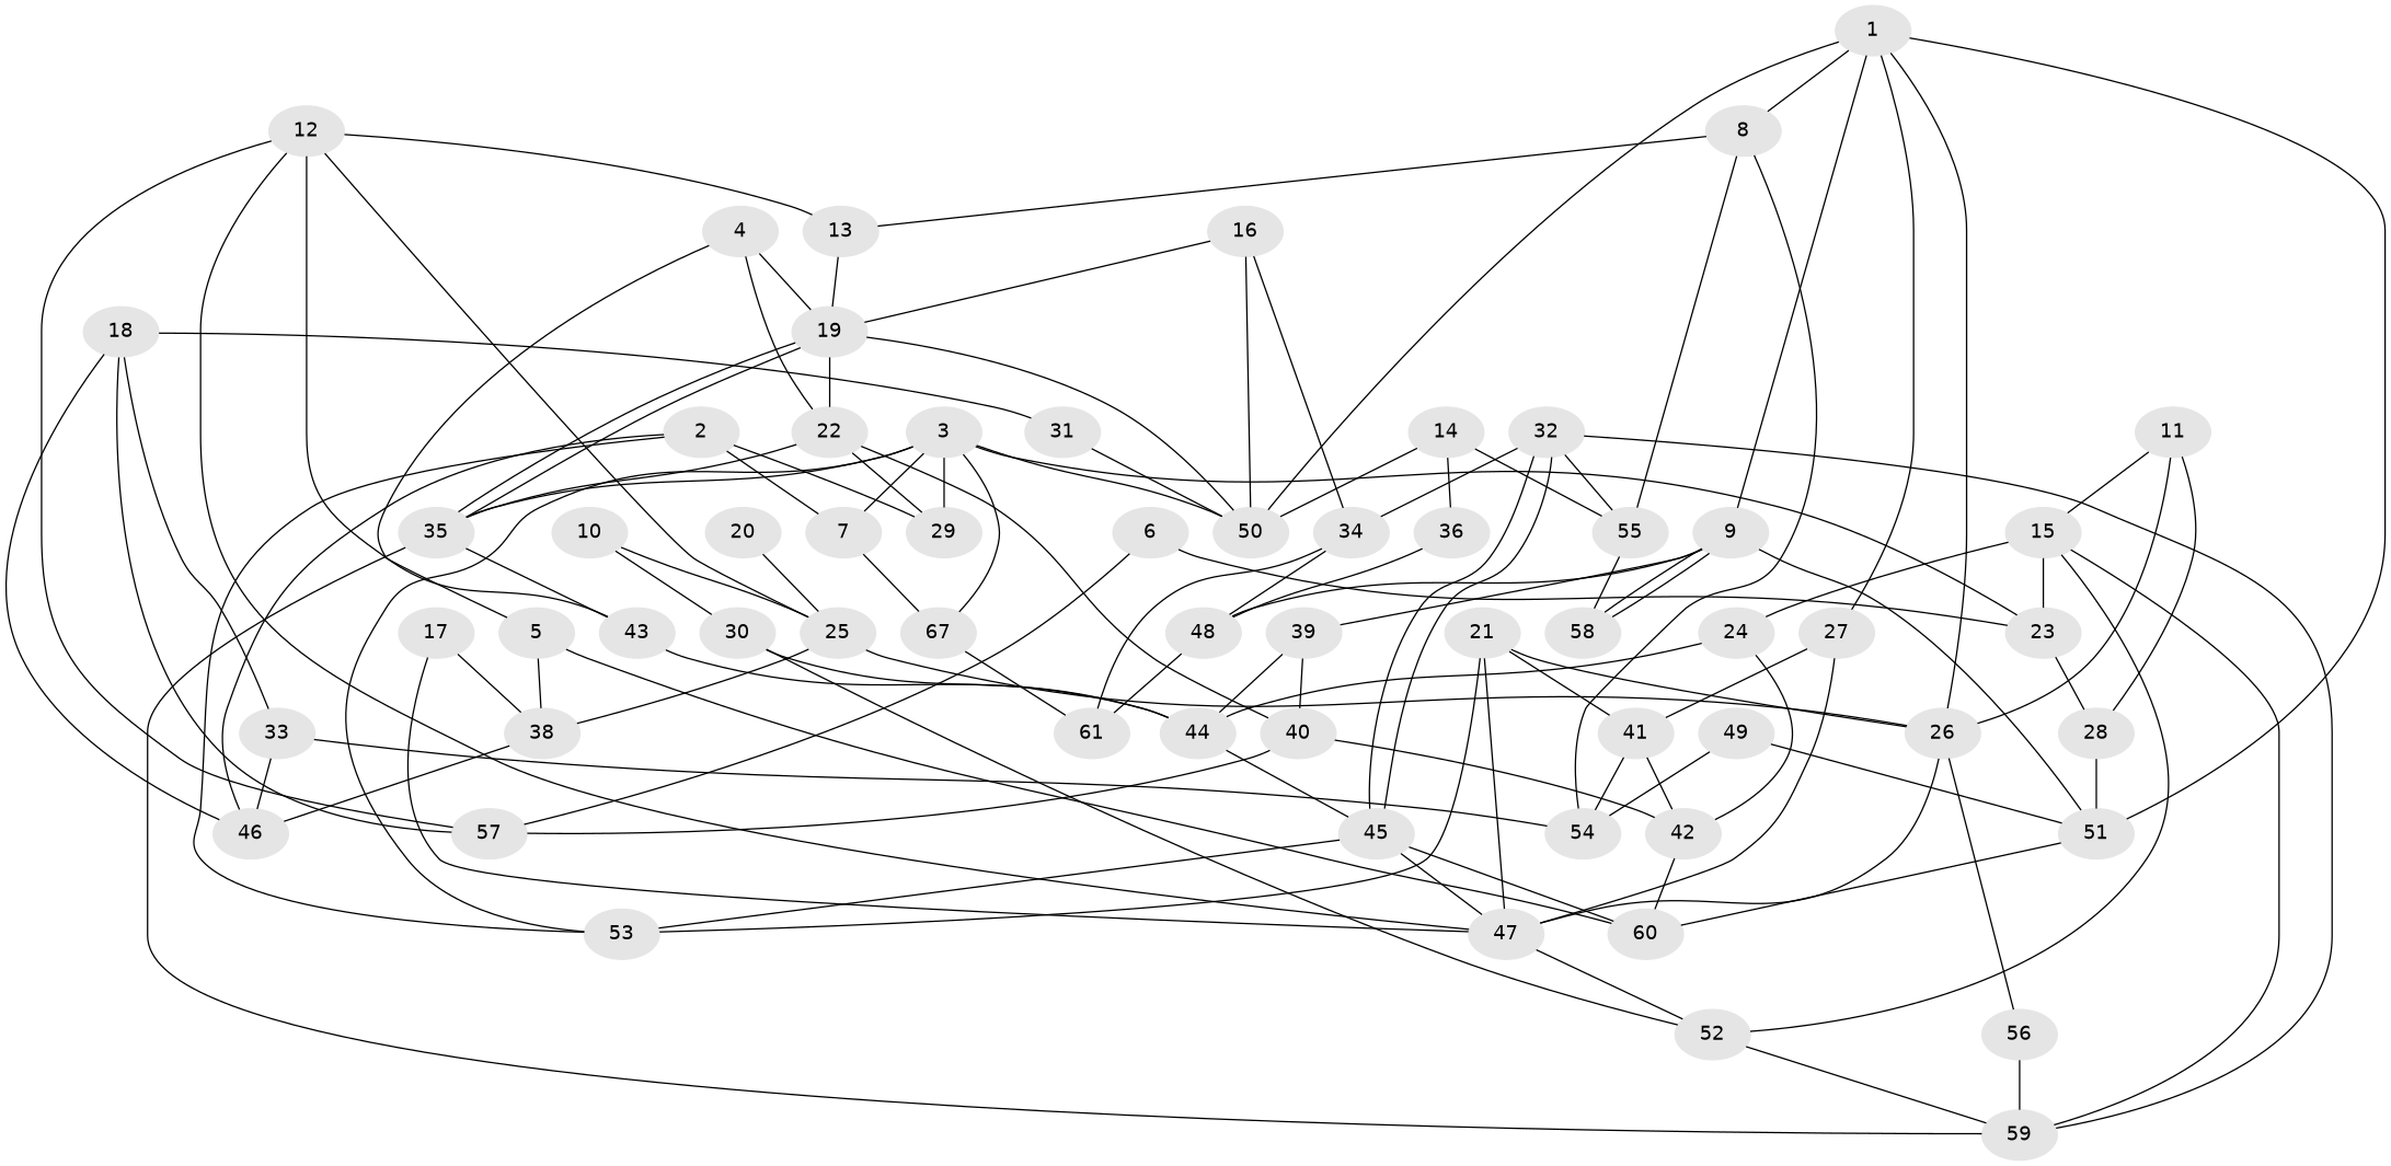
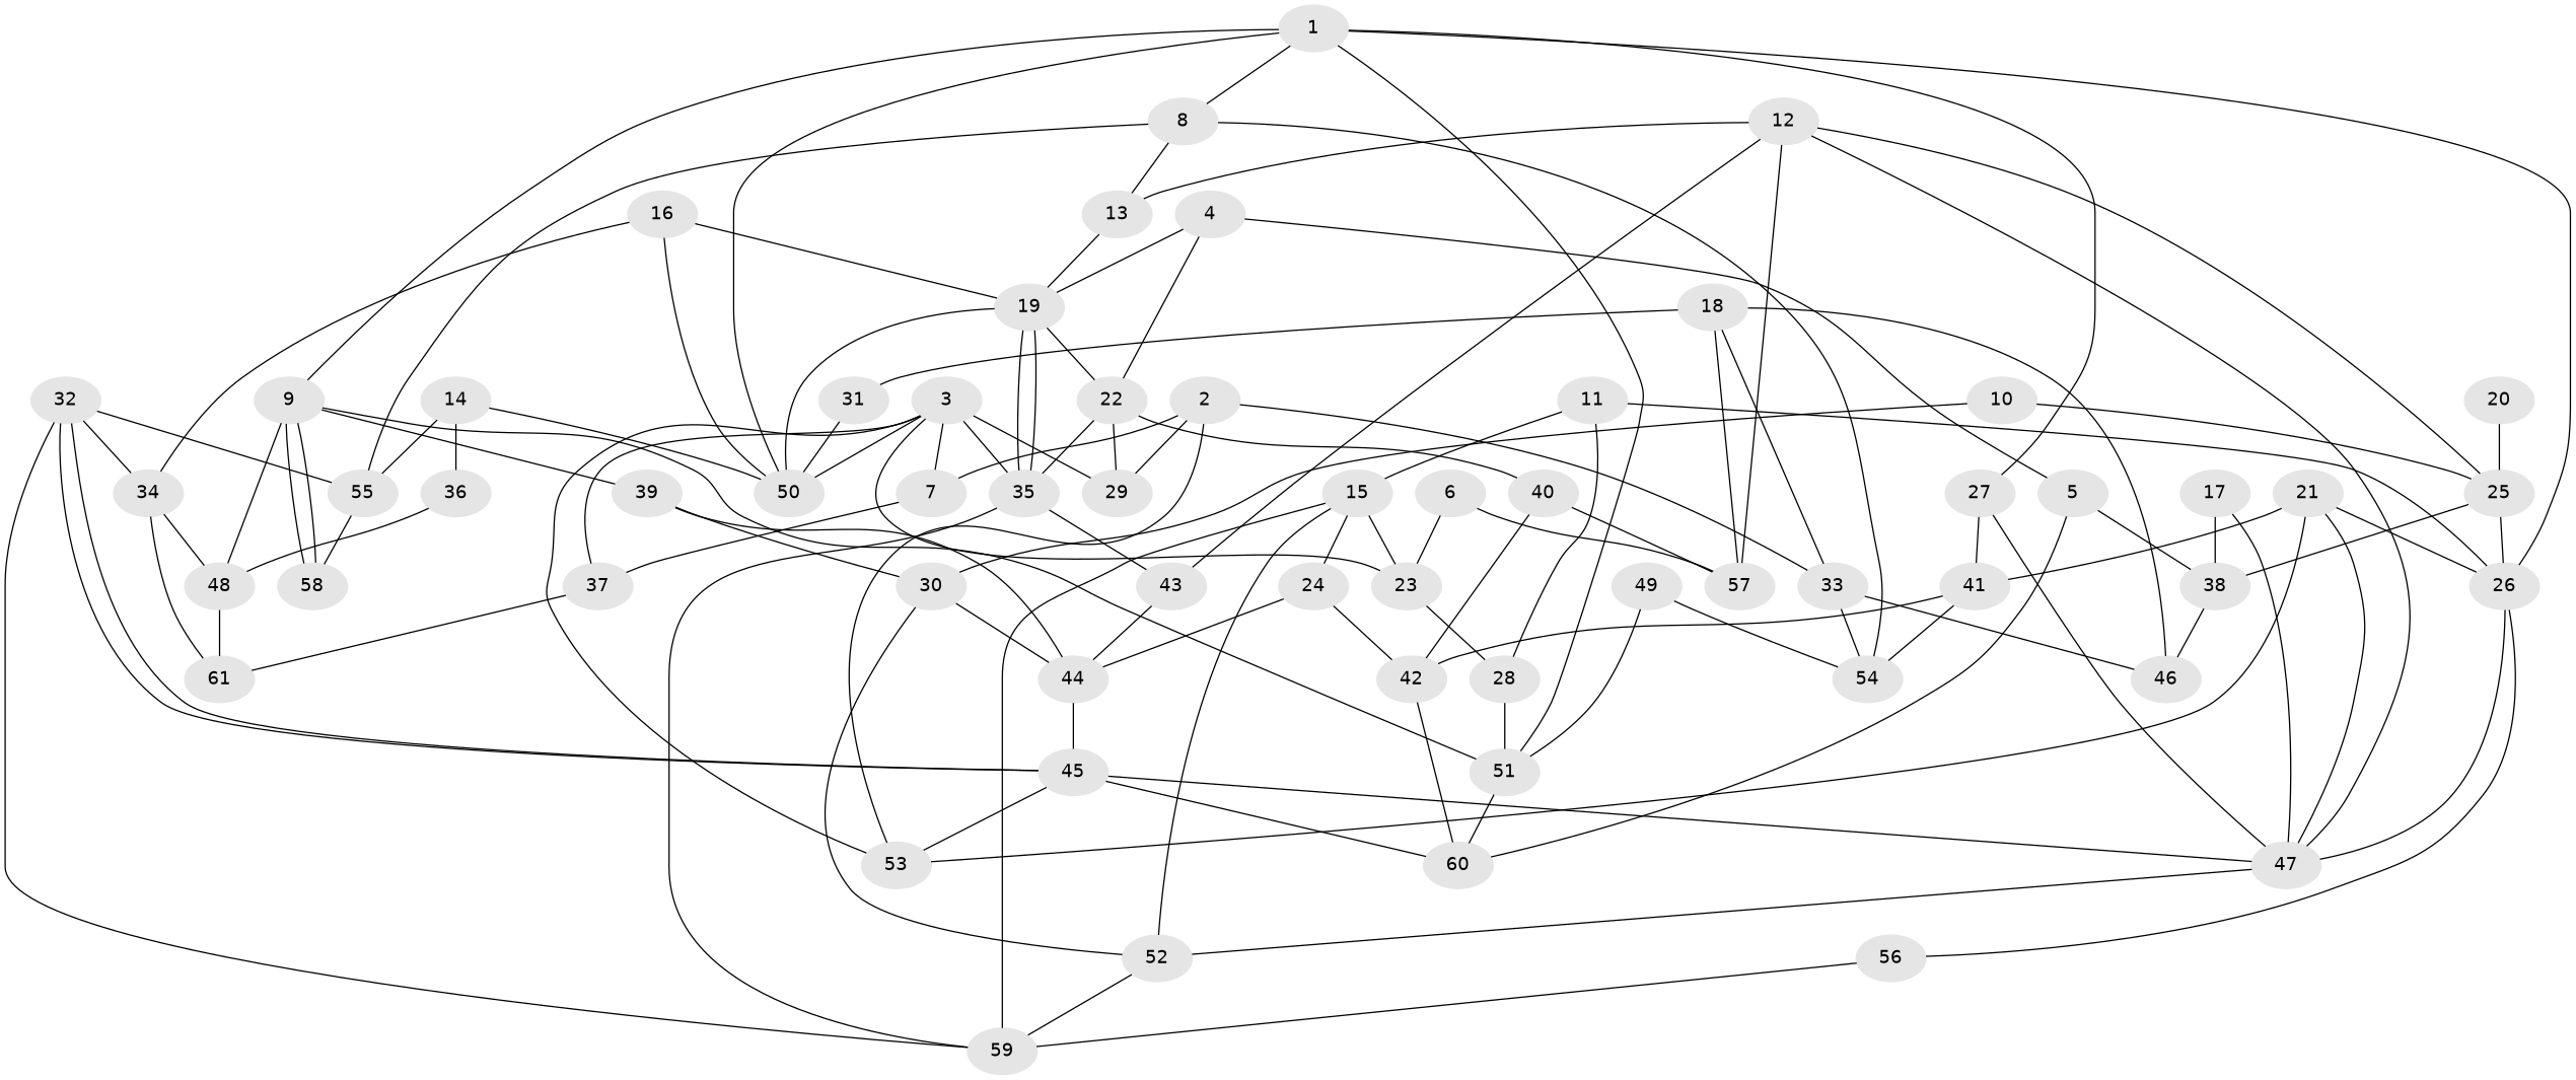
  graph {
    fontname="DejaVu Sans"
    node [color=gray90 fontname="DejaVu Sans" style=filled]
    edge [fontname="DejaVu Sans"]
    1
    8
    9
    26
    27
    50
    51
    13
    54
    55
    39
    48
    58
    47
    56
    41
    60
    2
    7
    29
    33
    53
-   37 [label=67]
+   37
    46
    3
    23
    35
    28
    43
    59
    61
    4
    5
    19
    22
    38
    40
    6
    57
    44
    10
    30
    25
    21
    52
    11
    15
    24
    12
    14
    36
    42
    16
    34
    17
    18
    31
    20
    45
    32
    49
    1 -- 8
    1 -- 9
    1 -- 26
    1 -- 27
    1 -- 50
    1 -- 51
    8 -- 13
    8 -- 54
    8 -- 55
    9 -- 51
    9 -- 39
    9 -- 48
    9 -- 58
    9 -- 58
    26 -- 47
    26 -- 56
    27 -- 47
    27 -- 41
    51 -- 60
    13 -- 19
    55 -- 58
-   39 -- 40
+   39 -- 30
    39 -- 44
    48 -- 61
    47 -- 52
    56 -- 59
    41 -- 54
    41 -- 42
    2 -- 7
    2 -- 29
-   2 -- 46
+   2 -- 33
    2 -- 53
    7 -- 37
    33 -- 54
    33 -- 46
    37 -- 61
    3 -- 50
    3 -- 7
    3 -- 29
    3 -- 53
    3 -- 37
    3 -- 23
    3 -- 35
    23 -- 28
    35 -- 43
    35 -- 59
    28 -- 51
    43 -- 44
    4 -- 5
    4 -- 19
    4 -- 22
    5 -- 60
    5 -- 38
    19 -- 50
    19 -- 35
    19 -- 35
    19 -- 22
    22 -- 29
    22 -- 35
    22 -- 40
    38 -- 46
    40 -- 57
    40 -- 42
    6 -- 23
    6 -- 57
    44 -- 45
    10 -- 30
    10 -- 25
    30 -- 44
    30 -- 52
    25 -- 26
    25 -- 38
    21 -- 26
    21 -- 47
    21 -- 41
    21 -- 53
    52 -- 59
    11 -- 26
    11 -- 28
    11 -- 15
    15 -- 23
    15 -- 59
    15 -- 52
    15 -- 24
    24 -- 44
    24 -- 42
    12 -- 13
    12 -- 47
    12 -- 43
    12 -- 57
    12 -- 25
    14 -- 50
    14 -- 55
    14 -- 36
    36 -- 48
    42 -- 60
    16 -- 50
    16 -- 19
    16 -- 34
    34 -- 48
    34 -- 61
    17 -- 47
    17 -- 38
    18 -- 33
    18 -- 46
    18 -- 57
    18 -- 31
    31 -- 50
    20 -- 25
    45 -- 47
    45 -- 60
    45 -- 53
    32 -- 55
    32 -- 59
    32 -- 34
    32 -- 45
    32 -- 45
    49 -- 51
    49 -- 54
  }
